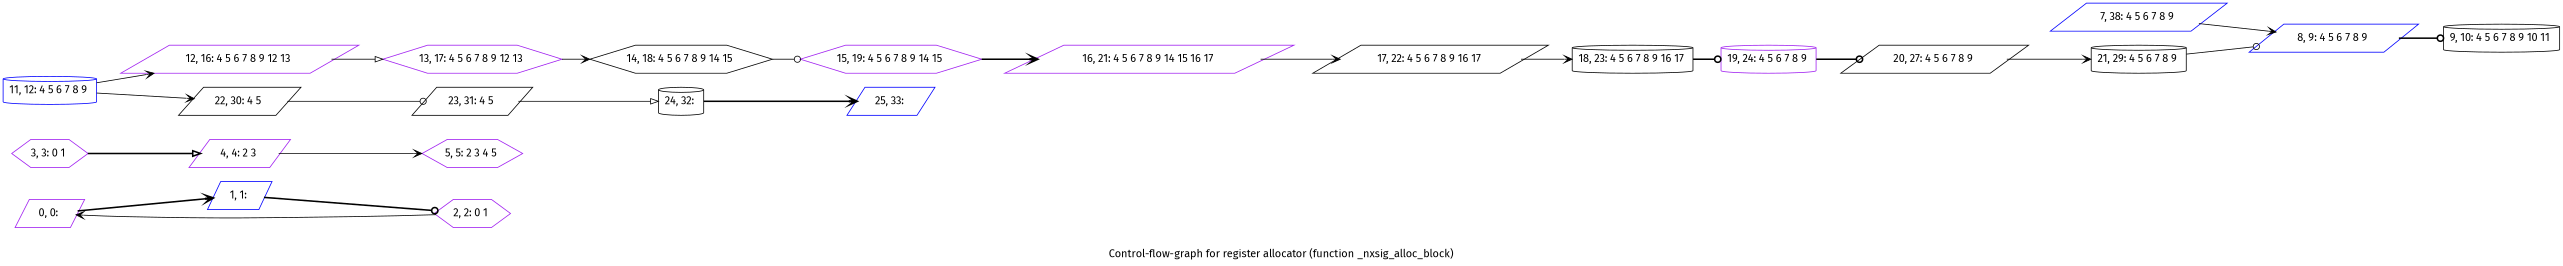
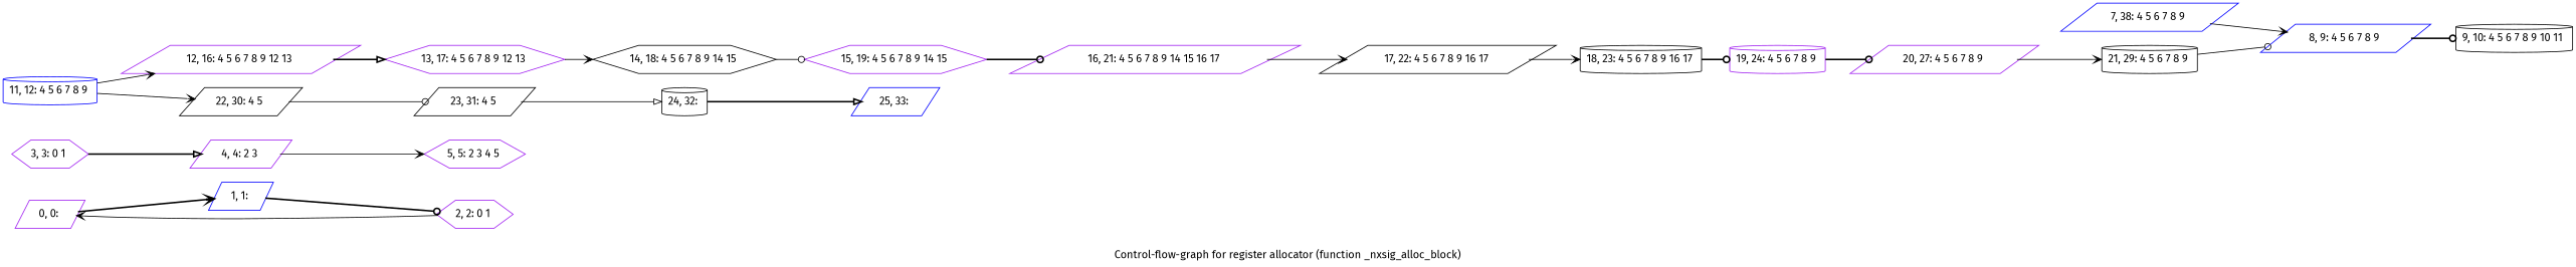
  digraph {
    fontname="Fira Sans"
    label="Control-flow-graph for register allocator (function _nxsig_alloc_block)"
    rankdir=LR
    node [color=purple fontname="Fira Sans" shape=parallelogram]
    edge [arrowhead=vee fontname="Fira Sans" style=solid]
    n1 [label="0, 0: "]
    n2 [color=blue label="1, 1: "]
    n3 [label="2, 2: 0 1 " shape=hexagon]
    n4 [label="3, 3: 0 1 " shape=hexagon]
    n5 [label="4, 4: 2 3 "]
    n6 [label="5, 5: 2 3 4 5 " shape=hexagon]
    n7 [color=blue label="7, 38: 4 5 6 7 8 9 "]
    n8 [color=blue label="8, 9: 4 5 6 7 8 9 "]
    n9 [color=black label="9, 10: 4 5 6 7 8 9 10 11 " shape=cylinder]
    n10 [color=blue label="11, 12: 4 5 6 7 8 9 " shape=cylinder]
    n11 [label="12, 16: 4 5 6 7 8 9 12 13 "]
    n12 [color=black label="22, 30: 4 5 "]
    n13 [label="13, 17: 4 5 6 7 8 9 12 13 " shape=hexagon]
    n14 [color=black label="23, 31: 4 5 "]
    n15 [color=black label="14, 18: 4 5 6 7 8 9 14 15 " shape=hexagon]
    n16 [label="15, 19: 4 5 6 7 8 9 14 15 " shape=hexagon]
    n17 [label="16, 21: 4 5 6 7 8 9 14 15 16 17 "]
    n18 [color=black label="17, 22: 4 5 6 7 8 9 16 17 "]
    n19 [color=black label="18, 23: 4 5 6 7 8 9 16 17 " shape=cylinder]
    n20 [label="19, 24: 4 5 6 7 8 9 " shape=cylinder]
-   n21 [color=black label="20, 27: 4 5 6 7 8 9 "]
+   n21 [label="20, 27: 4 5 6 7 8 9 "]
    n22 [color=black label="21, 29: 4 5 6 7 8 9 " shape=cylinder]
    n23 [color=black label="24, 32: " shape=cylinder]
    n24 [color=blue label="25, 33: "]
    n1 -> n2 [style=bold]
    n2 -> n3 [arrowhead=odot style=bold]
    n3 -> n1
    n4 -> n5 [arrowhead=onormal style=bold]
    n5 -> n6
    n7 -> n8
    n8 -> n9 [arrowhead=odot style=bold]
    n10 -> n11
    n10 -> n12
-   n11 -> n13 [arrowhead=onormal]
+   n11 -> n13 [arrowhead=onormal style=bold]
    n12 -> n14 [arrowhead=odot]
    n13 -> n15
    n14 -> n23 [arrowhead=onormal]
    n15 -> n16 [arrowhead=odot]
-   n16 -> n17 [style=bold]
+   n16 -> n17 [arrowhead=odot style=bold]
    n17 -> n18
    n18 -> n19
    n19 -> n20 [arrowhead=odot style=bold]
    n20 -> n21 [arrowhead=odot style=bold]
    n21 -> n22
    n22 -> n8 [arrowhead=odot]
-   n23 -> n24 [style=bold]
+   n23 -> n24 [arrowhead=onormal style=bold]
  }
